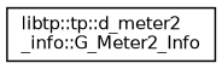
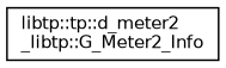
  digraph {
    rankdir=LR
-   n1 [color=black fillcolor=white fontname=Helvetica fontsize=10 height=0.2 label="libtp::tp::d_meter2\l_info::G_Meter2_Info" shape=record style=filled width=0.4]
+   n1 [color=black fillcolor=white fontname=Helvetica fontsize=10 height=0.2 label="libtp::tp::d_meter2\l_libtp::G_Meter2_Info" shape=record style=filled width=0.4]
  }
